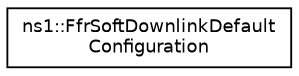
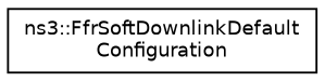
  digraph {
    rankdir=TB
-   n1 [color=black fillcolor=white fontname=Helvetica fontsize=10 height=0.2 label="ns1::FfrSoftDownlinkDefault\lConfiguration" shape=record style=filled width=0.4]
+   n1 [color=black fillcolor=white fontname=Helvetica fontsize=10 height=0.2 label="ns3::FfrSoftDownlinkDefault\lConfiguration" shape=record style=filled width=0.4]
  }
